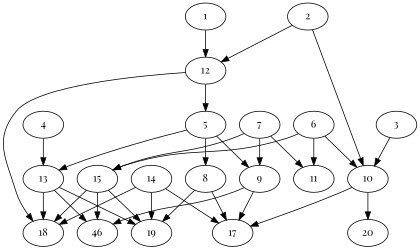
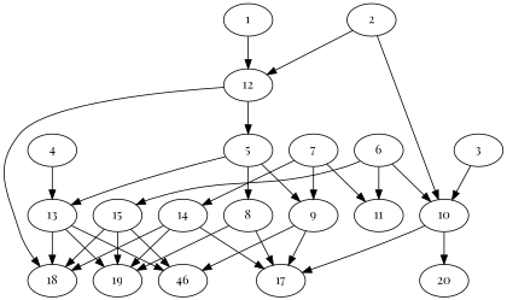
  digraph {
    fontname="Playfair Display"
    node [alpha=0.06 fontname="Playfair Display"]
    edge [fontname="Playfair Display"]
    1 [alpha=0.08 expect_size=33705984]
    12 [alpha=0.17 expect_size=49352704]
    18 [alpha=0.02 expect_size=28478464]
    5 [alpha=0.00 expect_size=10366976]
    2 [alpha=0.18 expect_size=33233920]
    10 [alpha=0.11 expect_size=40221696]
    17 [alpha=0.00 expect_size=5284864]
    20 [expect_size=38405120]
    3 [alpha=0.16 expect_size=32144384]
    4 [alpha=0.07 expect_size=20278272]
    13 [alpha=0.05 expect_size=43657216]
    19 [alpha=0.03 expect_size=43150336]
    n13 [alpha=0.12 expect_size=50216960 label=46]
    8 [expect_size=14838784]
    9 [alpha=0.18 expect_size=18599936]
    6 [alpha=0.01 expect_size=27674624]
    11 [alpha=0.08 expect_size=30308352]
    15 [expect_size=49231872]
    7 [alpha=0.10 expect_size=31710208]
    14 [alpha=0.03 expect_size=33359872]
    1 -> 12
    12 -> 18
    12 -> 5
    5 -> 13
    5 -> 8
    5 -> 9
    2 -> 12
    2 -> 10
    10 -> 17
    10 -> 20
    3 -> 10
    4 -> 13
    13 -> 18
    13 -> 19
    13 -> n13
    8 -> 17
    8 -> 19
    9 -> 17
    9 -> n13
    6 -> 10
    6 -> 11
    6 -> 15
    15 -> 18
    15 -> 19
    15 -> n13
    7 -> 9
    7 -> 11
-   7 -> 15
+   7 -> 14
    14 -> 18
    14 -> 17
    14 -> 19
  }
